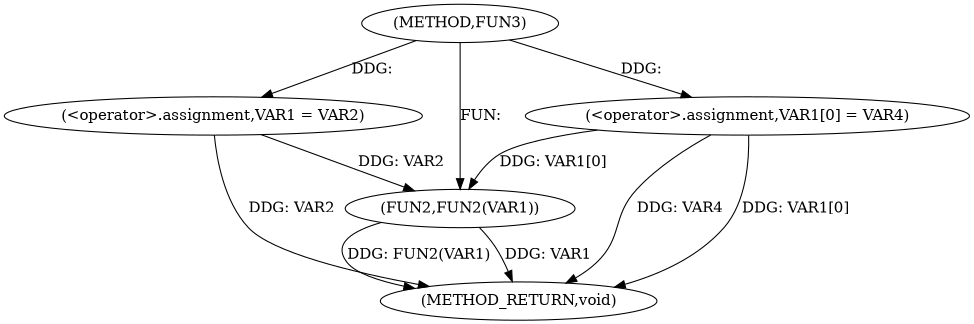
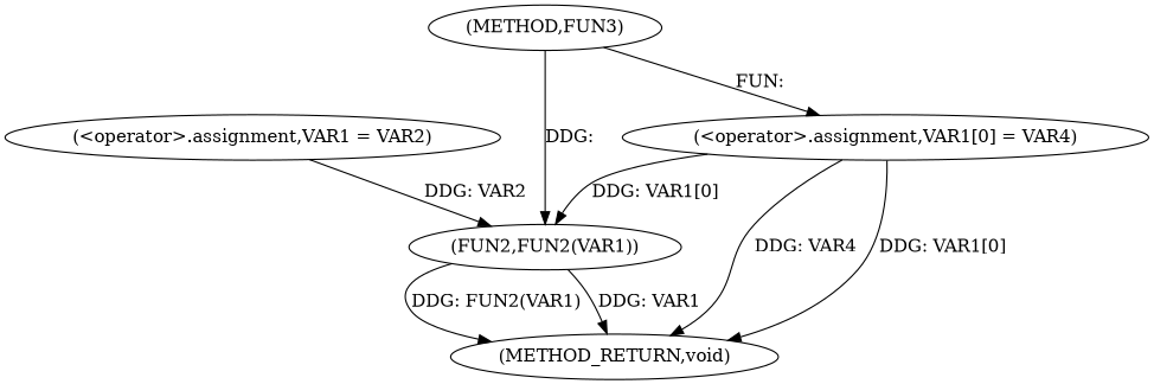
  digraph {
    n1 [label="(METHOD,FUN3)"]
    n2 [label="(<operator>.assignment,VAR1 = VAR2)"]
    n3 [label="(<operator>.assignment,VAR1[0] = VAR4)"]
    n4 [label="(FUN2,FUN2(VAR1))"]
    n5 [label="(METHOD_RETURN,void)"]
-   n1 -> n2 [label="DDG: "]
-   n1 -> n3 [label="DDG: "]
-   n1 -> n4 [label="FUN: "]
+   n1 -> n3 [label="FUN: "]
+   n1 -> n4 [label="DDG: "]
    n2 -> n4 [label="DDG: VAR2"]
-   n2 -> n5 [label="DDG: VAR2"]
    n3 -> n4 [label="DDG: VAR1[0]"]
    n3 -> n5 [label="DDG: VAR4"]
    n3 -> n5 [label="DDG: VAR1[0]"]
    n4 -> n5 [label="DDG: VAR1"]
    n4 -> n5 [label="DDG: FUN2(VAR1)"]
  }
